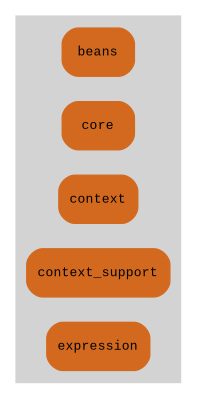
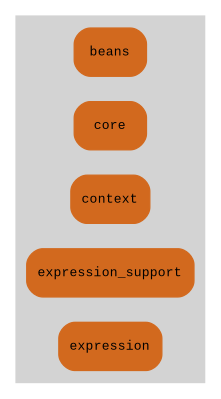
  digraph {
    rankdir=LR
    fontname="Liberation Mono"
    node [color=chocolate fontname="Liberation Mono" fontsize=10 shape=Mrecord style=filled]
    beans
    core
    context
-   context_support
+   context_support [label=expression_support]
    expression
    subgraph cluster_1 {
      color=lightgrey
      style=filled
      beans
      core
      context
      context_support
      expression
    }
  }
